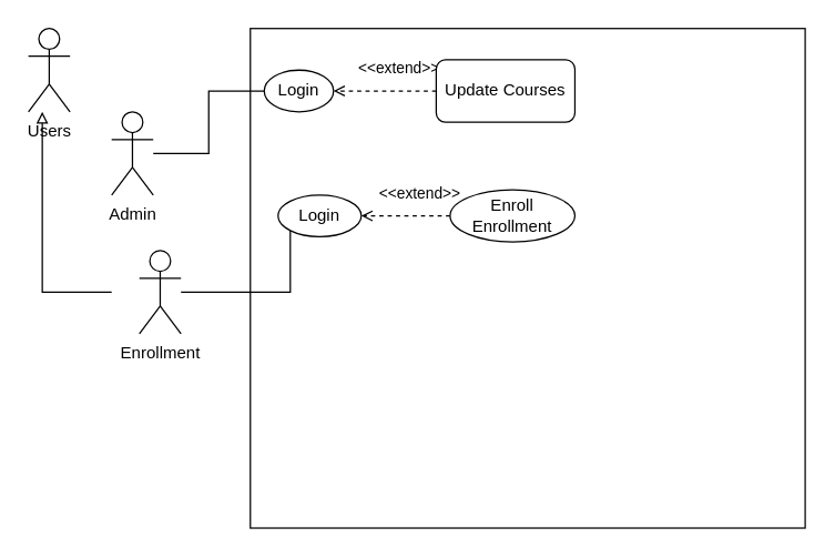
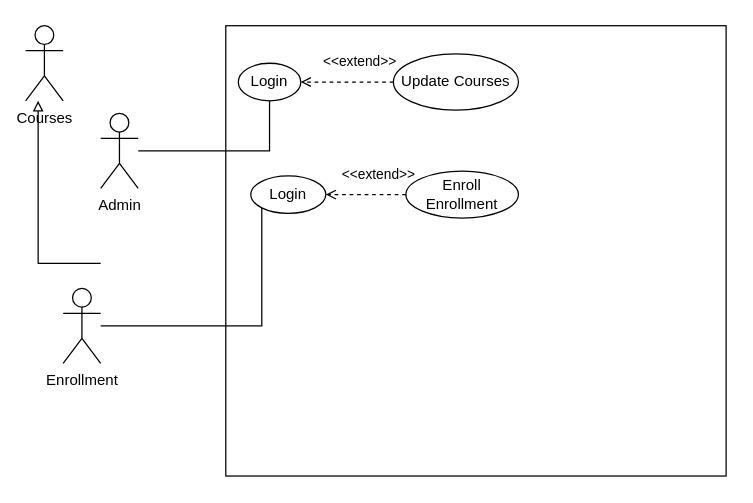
  <mxCell id="0" />
  <mxCell id="1" parent="0" />
  <mxCell id="2" value="" style="rounded=0;whiteSpace=wrap;html=1;" vertex="1" parent="1"><mxGeometry x="180" y="20" width="400" height="360" as="geometry" /></mxCell>
  <mxCell id="3" style="edgeStyle=orthogonalEdgeStyle;rounded=0;orthogonalLoop=1;jettySize=auto;html=1;endArrow=none;endFill=0;" edge="1" parent="1" source="4" target="8"><mxGeometry relative="1" as="geometry" /></mxCell>
- <mxCell id="4" value="Admin" style="shape=umlActor;verticalLabelPosition=bottom;verticalAlign=top;html=1;" vertex="1" parent="1"><mxGeometry x="80" y="80" width="30" height="60" as="geometry" /></mxCell>
- <mxCell id="5" value="Users&lt;div&gt;&lt;br&gt;&lt;/div&gt;" style="shape=umlActor;verticalLabelPosition=bottom;verticalAlign=top;html=1;" vertex="1" parent="1"><mxGeometry x="20" y="20" width="30" height="60" as="geometry" /></mxCell>
+ <mxCell id="4" value="Admin" style="shape=umlActor;verticalLabelPosition=bottom;verticalAlign=top;html=1;" vertex="1" parent="1"><mxGeometry x="80" y="90" width="30" height="60" as="geometry" /></mxCell>
+ <mxCell id="5" value="Courses&lt;div&gt;&lt;br&gt;&lt;/div&gt;" style="shape=umlActor;verticalLabelPosition=bottom;verticalAlign=top;html=1;" vertex="1" parent="1"><mxGeometry x="20" y="20" width="30" height="60" as="geometry" /></mxCell>
  <mxCell id="6" style="edgeStyle=orthogonalEdgeStyle;rounded=0;orthogonalLoop=1;jettySize=auto;html=1;dashed=1;endArrow=open;endFill=0;" edge="1" parent="1" source="9" target="8"><mxGeometry relative="1" as="geometry" /></mxCell>
  <mxCell id="7" value="&amp;lt;&amp;lt;extend&amp;gt;&amp;gt;" style="edgeLabel;html=1;align=center;verticalAlign=middle;resizable=0;points=[];" vertex="1" connectable="0" parent="6"><mxGeometry x="-0.115" y="-1" relative="1" as="geometry"><mxPoint x="5" y="-16" as="offset" /></mxGeometry></mxCell>
  <mxCell id="8" value="Login" style="ellipse;whiteSpace=wrap;html=1;" vertex="1" parent="1"><mxGeometry x="190" y="50" width="50" height="30" as="geometry" /></mxCell>
- <mxCell id="9" value="Update Courses" style="whiteSpace=wrap;html=1;rounded=1;" vertex="1" parent="1"><mxGeometry x="314" y="42.5" width="100" height="45" as="geometry" /></mxCell>
+ <mxCell id="9" value="Update Courses" style="ellipse;whiteSpace=wrap;html=1;" vertex="1" parent="1"><mxGeometry x="314" y="42.5" width="100" height="45" as="geometry" /></mxCell>
  <mxCell id="10" style="edgeStyle=orthogonalEdgeStyle;rounded=0;orthogonalLoop=1;jettySize=auto;html=1;endArrow=block;endFill=0;" edge="1" parent="1"><mxGeometry relative="1" as="geometry"><mxPoint x="30" y="80" as="targetPoint" /><Array as="points"><mxPoint x="30" y="210" /></Array><mxPoint x="80" y="210" as="sourcePoint" /></mxGeometry></mxCell>
  <mxCell id="11" style="edgeStyle=orthogonalEdgeStyle;rounded=0;orthogonalLoop=1;jettySize=auto;html=1;entryX=0;entryY=1;entryDx=0;entryDy=0;endArrow=none;endFill=0;" edge="1" parent="1" source="12" target="13"><mxGeometry relative="1" as="geometry" /></mxCell>
- <mxCell id="12" value="Enrollment" style="shape=umlActor;verticalLabelPosition=bottom;verticalAlign=top;html=1;" vertex="1" parent="1"><mxGeometry x="100" y="180" width="30" height="60" as="geometry" /></mxCell>
+ <mxCell id="12" value="Enrollment" style="shape=umlActor;verticalLabelPosition=bottom;verticalAlign=top;html=1;" vertex="1" parent="1"><mxGeometry x="50" y="230" width="30" height="60" as="geometry" /></mxCell>
  <mxCell id="13" value="Login" style="ellipse;whiteSpace=wrap;html=1;" vertex="1" parent="1"><mxGeometry x="200" y="140" width="60" height="30" as="geometry" /></mxCell>
  <mxCell id="14" style="edgeStyle=orthogonalEdgeStyle;rounded=0;orthogonalLoop=1;jettySize=auto;html=1;dashed=1;endArrow=open;endFill=0;" edge="1" parent="1" target="13" source="16"><mxGeometry relative="1" as="geometry"><mxPoint x="280" y="200" as="targetPoint" /></mxGeometry></mxCell>
  <mxCell id="15" value="&amp;lt;&amp;lt;extend&amp;gt;&amp;gt;" style="edgeLabel;html=1;align=center;verticalAlign=middle;resizable=0;points=[];" vertex="1" connectable="0" parent="14"><mxGeometry x="-0.115" y="-1" relative="1" as="geometry"><mxPoint x="5" y="-16" as="offset" /></mxGeometry></mxCell>
  <mxCell id="16" value="Enroll Enrollment" style="ellipse;whiteSpace=wrap;html=1;" vertex="1" parent="1"><mxGeometry x="324" y="136.25" width="90" height="37.5" as="geometry" /></mxCell>
